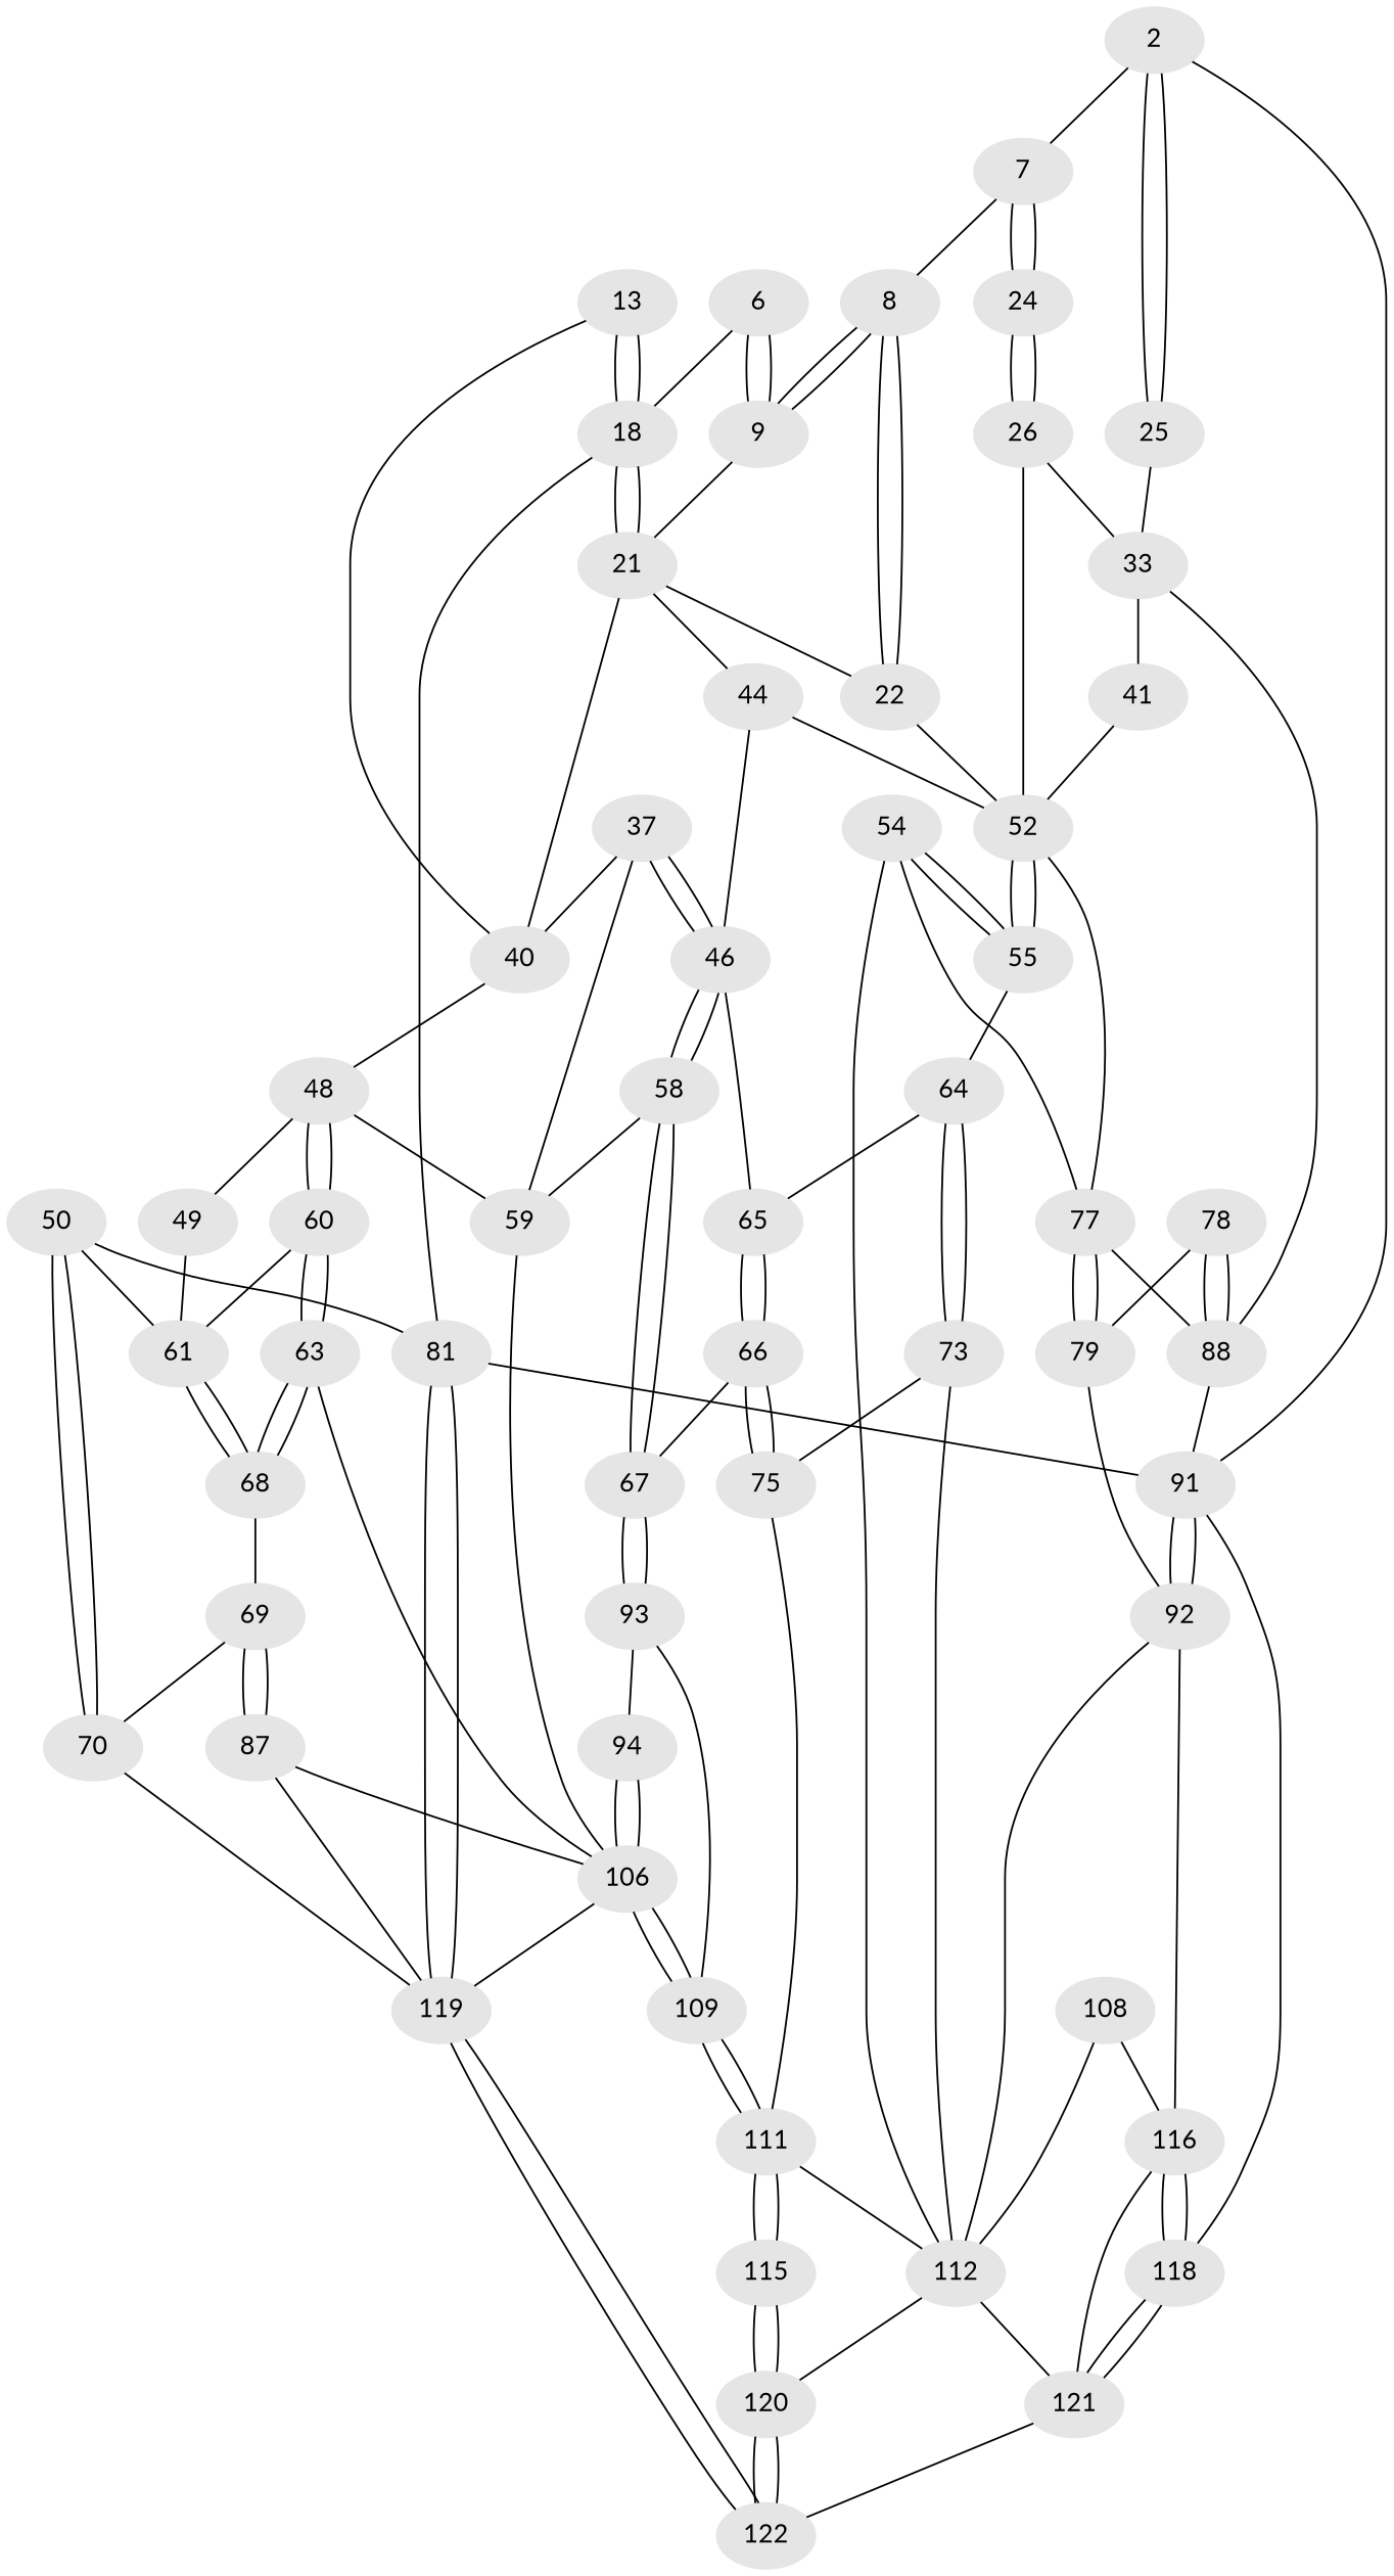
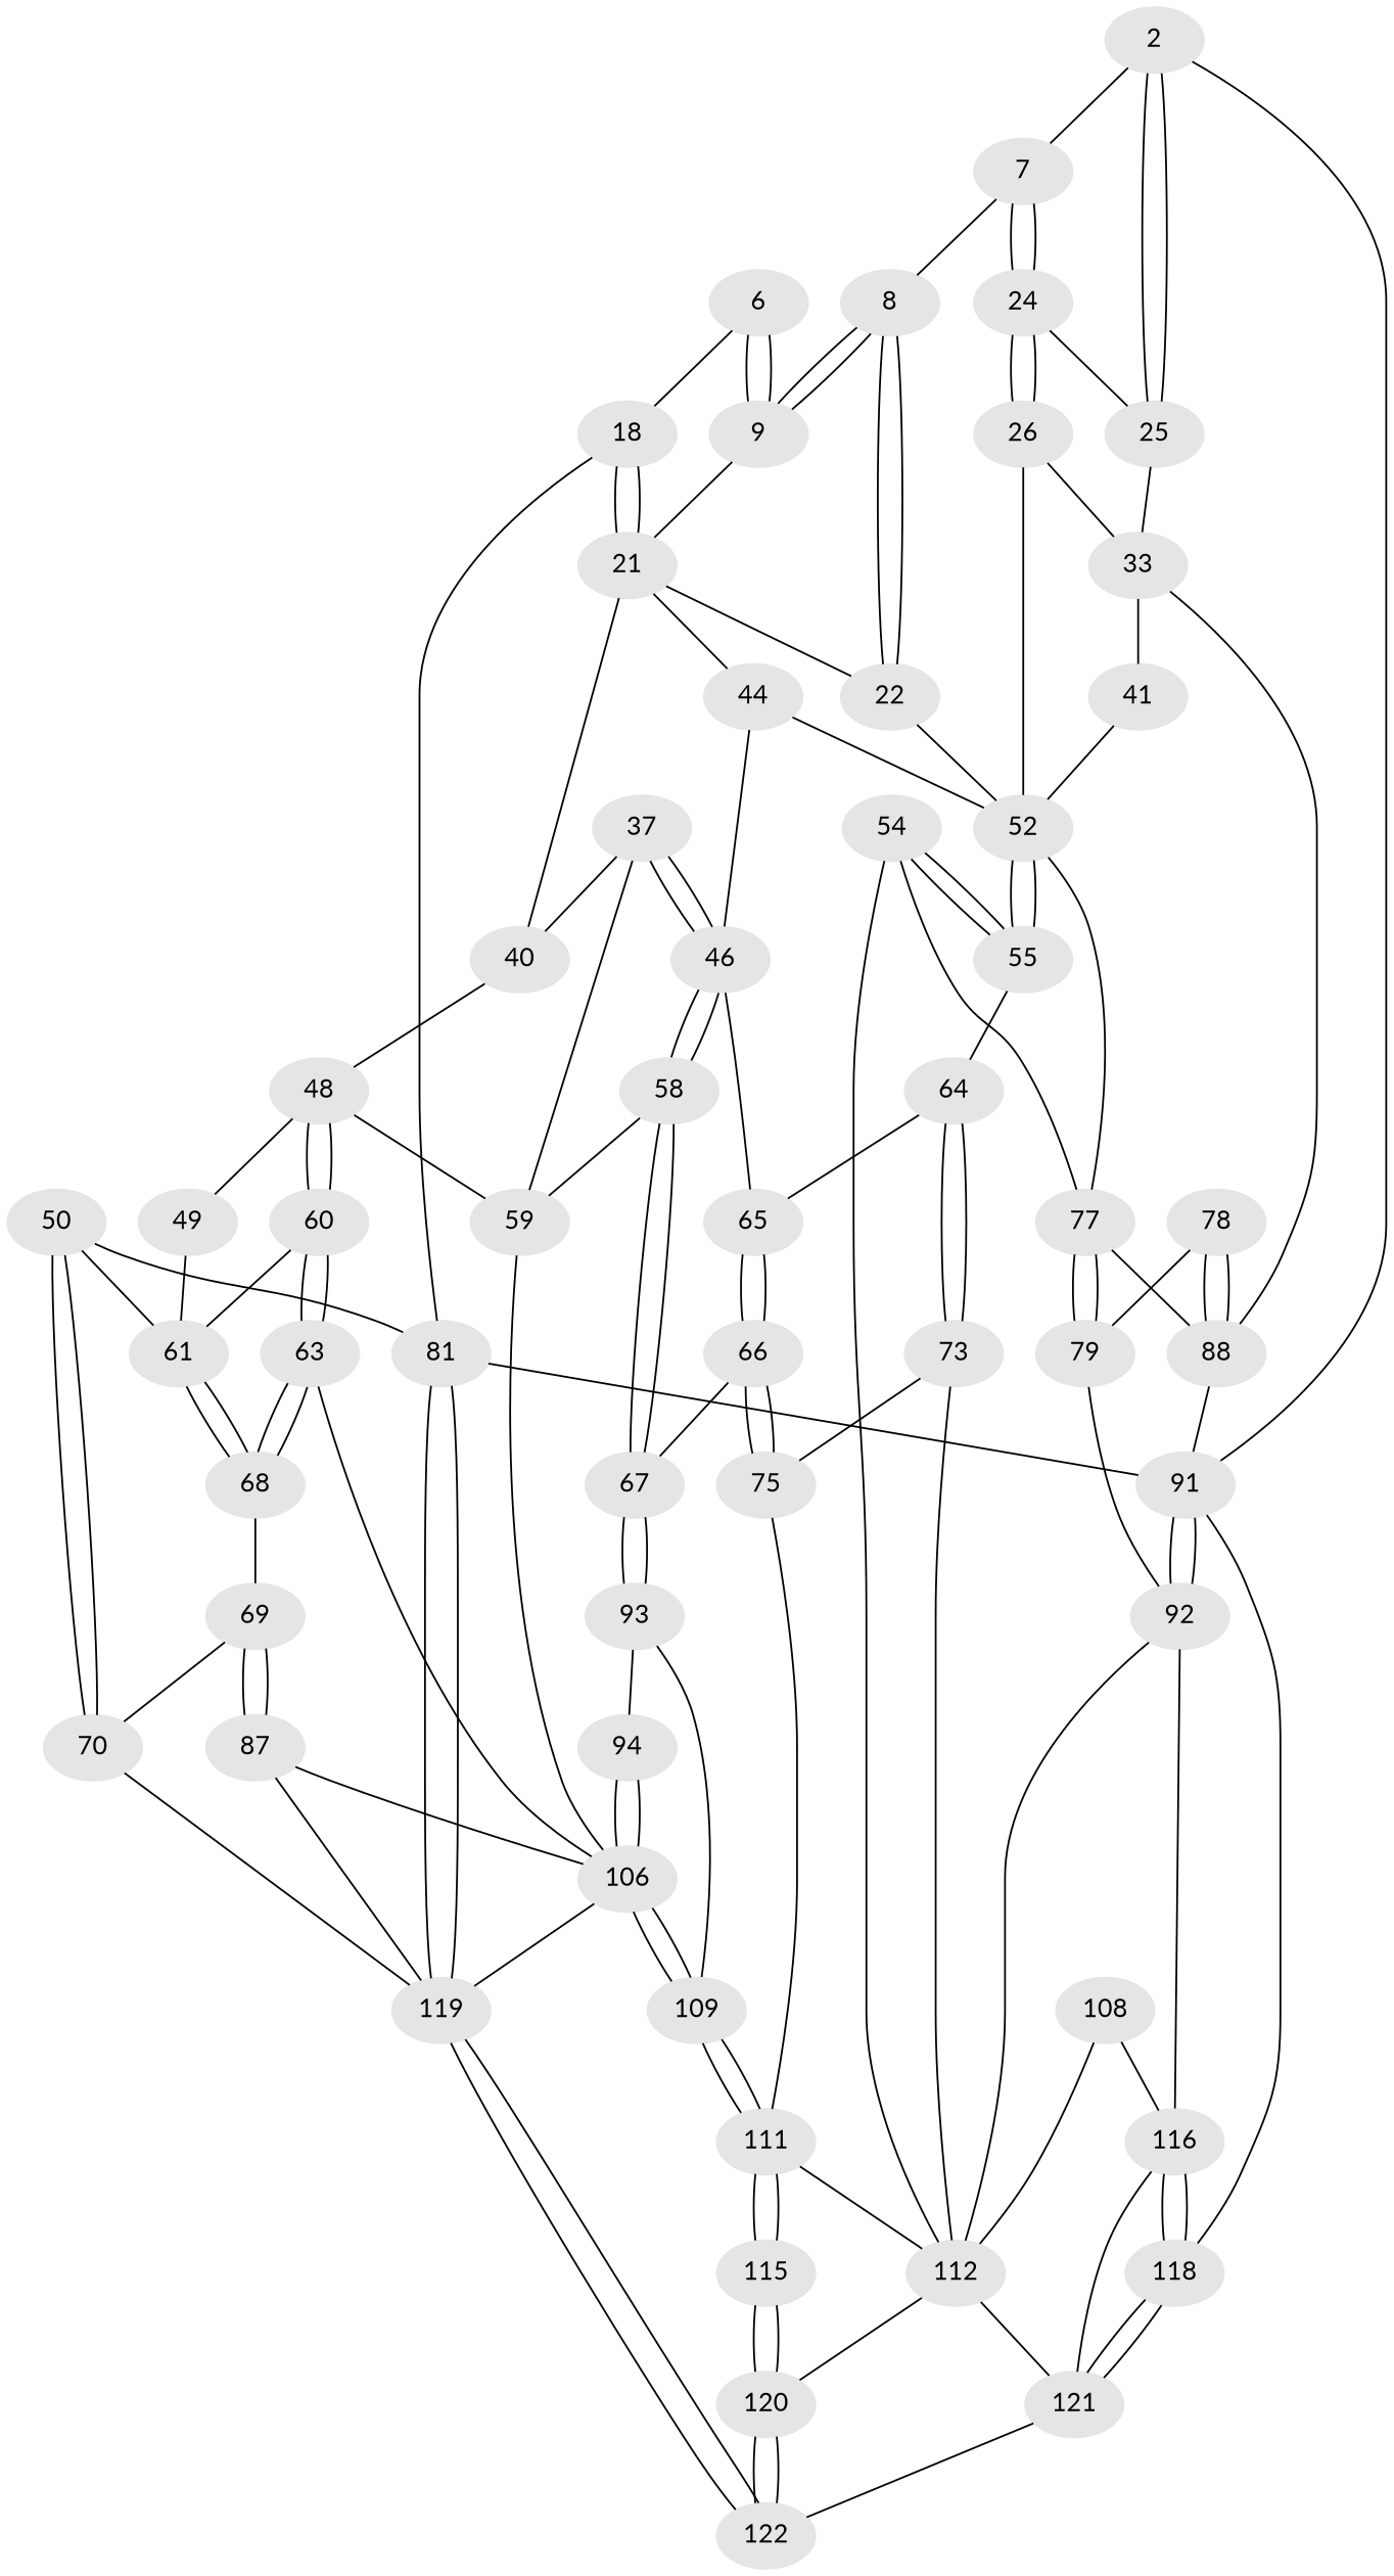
  graph {
    fontname=Lato
    node [color=gray90 fontname=Lato style=filled]
    edge [fontname=Lato]
    2 [super="+1"]
    7
    25
    91 [super="+89+90"]
    8
    24
    33 [super="+29"]
    92 [super="+83+82"]
    118
    6
    9
    18 [super="+11+12"]
    21 [super="+20"]
    81 [super="+4"]
    22
    26
    52 [super="+42"]
    40 [super="+23"]
    44 [super="+32"]
-   13
    48 [super="+47+39"]
    119 [super="+105+103+80"]
    46 [super="+45"]
    55
    77 [super="+56"]
    41
    88 [super="+36+35"]
    37
    59 [super="+57+38"]
    58
    65
    106 [super="+104+86+85"]
    49
    60
    61 [super="+51"]
    50 [super="+17"]
    70
    67
    66
    63
    68
    64
    79
    54
    112 [super="+110"]
    120 [super="+113+114"]
    121 [super="+117"]
    73
    93
    109
    69
    75 [super="+74"]
    111 [super="+100+97+99"]
    94
    87
    122
    115
    78 [super="+76"]
    116 [super="+107"]
    108 [super="+101"]
    2 -- 7
    2 -- 25
    2 -- 25
    2 -- 91
    7 -- 8
    7 -- 24
    7 -- 24
    25 -- 33
    91 -- 92 [weight=2]
    91 -- 92
    91 -- 118
    8 -- 9
    8 -- 9
    8 -- 22
    8 -- 22
+   24 -- 25
    24 -- 26
    24 -- 26
    33 -- 41 [weight=2]
    33 -- 88
    92 -- 112
    92 -- 116
    118 -- 121
    118 -- 121
    6 -- 9
    6 -- 9
    6 -- 18
    9 -- 21
    18 -- 21 [weight=2]
    18 -- 21
    18 -- 81
    21 -- 22
    21 -- 40
    21 -- 44
    81 -- 91 [weight=2]
    81 -- 119 [weight=2]
    81 -- 119
    22 -- 52
    26 -- 33
    26 -- 52
    52 -- 55
    52 -- 55
    52 -- 77
    40 -- 48
    44 -- 52 [weight=2]
    44 -- 46
-   13 -- 18 [weight=2]
-   13 -- 18
-   13 -- 40
    48 -- 59 [weight=2]
    48 -- 49
    48 -- 60
    48 -- 60
    119 -- 122
    119 -- 122
    46 -- 58
    46 -- 58
    46 -- 65
    55 -- 64
    77 -- 88
    77 -- 79
    77 -- 79
    41 -- 52
    88 -- 91 [weight=2]
    37 -- 40
    37 -- 46
    37 -- 46
    37 -- 59
    59 -- 106
    58 -- 59
    58 -- 67
    58 -- 67
    65 -- 66
    65 -- 66
    106 -- 119
    106 -- 109
    106 -- 109
    49 -- 61
    60 -- 61
    60 -- 63
    60 -- 63
    61 -- 68
    61 -- 68
    50 -- 81
    50 -- 61
    50 -- 70
    50 -- 70
    70 -- 119
    67 -- 93
    67 -- 93
    66 -- 67
    66 -- 75
    66 -- 75
    63 -- 106
    63 -- 68
    63 -- 68
    68 -- 69
    64 -- 65
    64 -- 73
    64 -- 73
    79 -- 92
    54 -- 55
    54 -- 55
    54 -- 77
    54 -- 112
    112 -- 120 [weight=2]
    112 -- 121
    120 -- 122
    120 -- 122
    121 -- 122
    73 -- 112
    73 -- 75
    93 -- 109
    93 -- 94
    109 -- 111 [weight=2]
    109 -- 111
    69 -- 70
    69 -- 87
    69 -- 87
    75 -- 111 [weight=2]
    111 -- 112
    111 -- 115
    111 -- 115
    94 -- 106 [weight=2]
    94 -- 106
    87 -- 119
    87 -- 106
    115 -- 120 [weight=2]
    115 -- 120
    78 -- 88 [weight=2]
    78 -- 88
    78 -- 79
    116 -- 118
    116 -- 118
    116 -- 121
    108 -- 112 [weight=3]
    108 -- 116
  }
